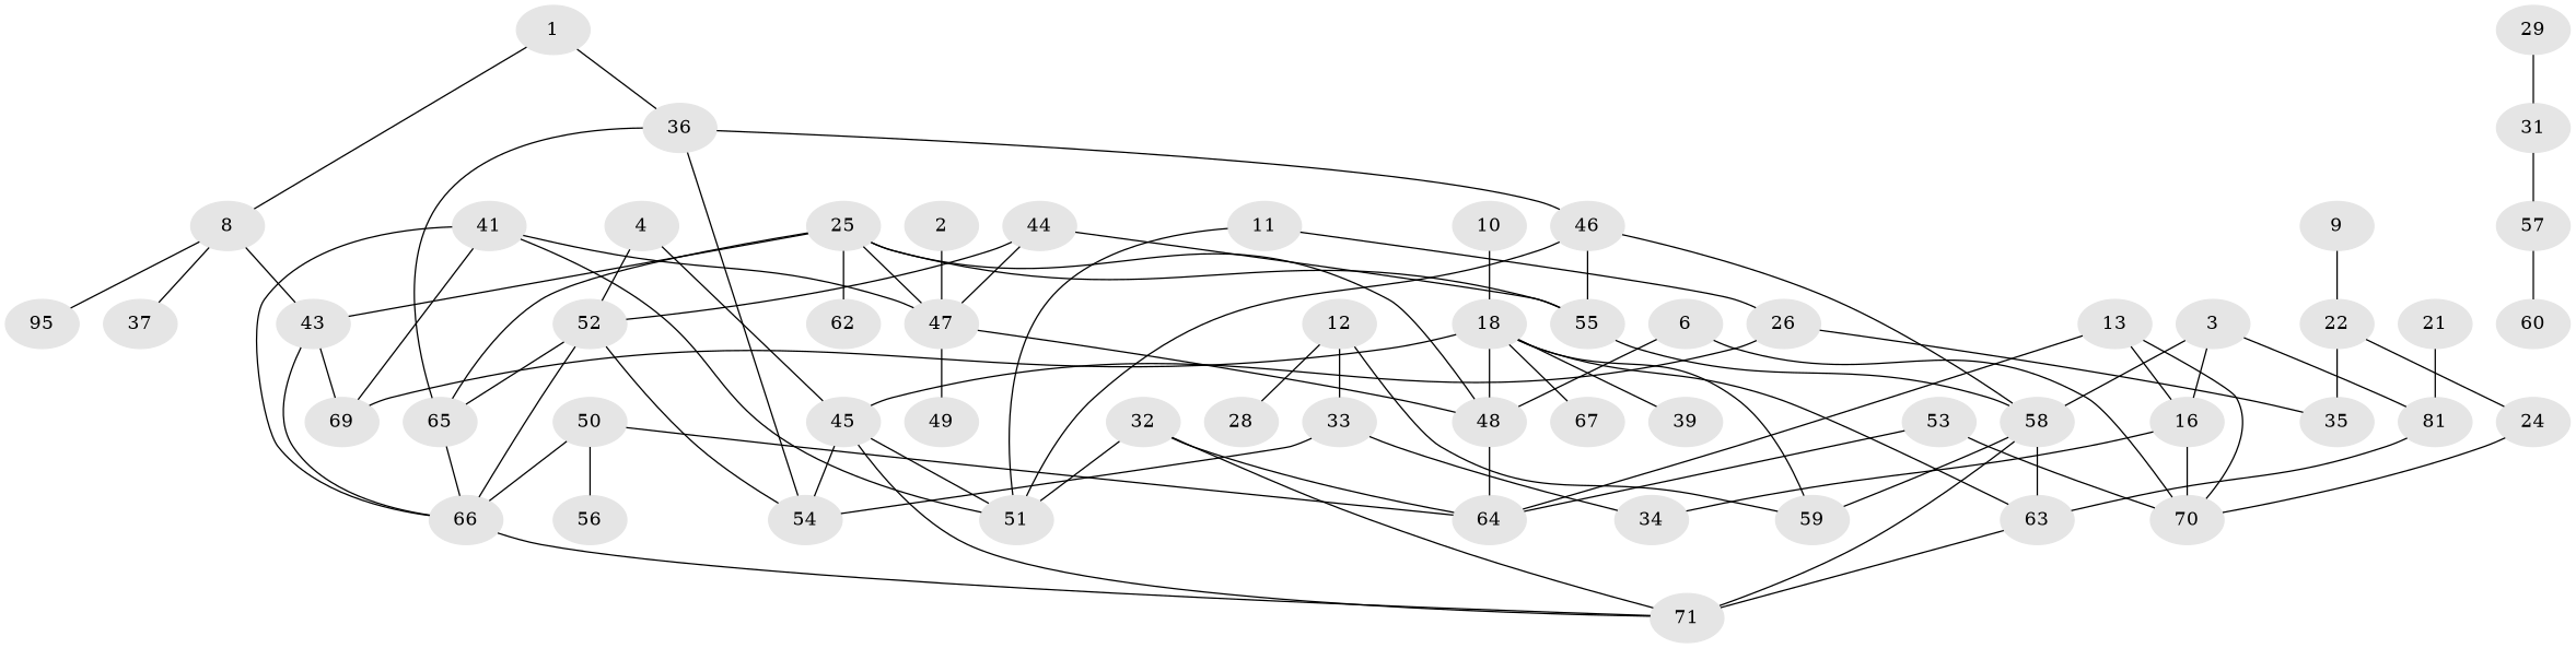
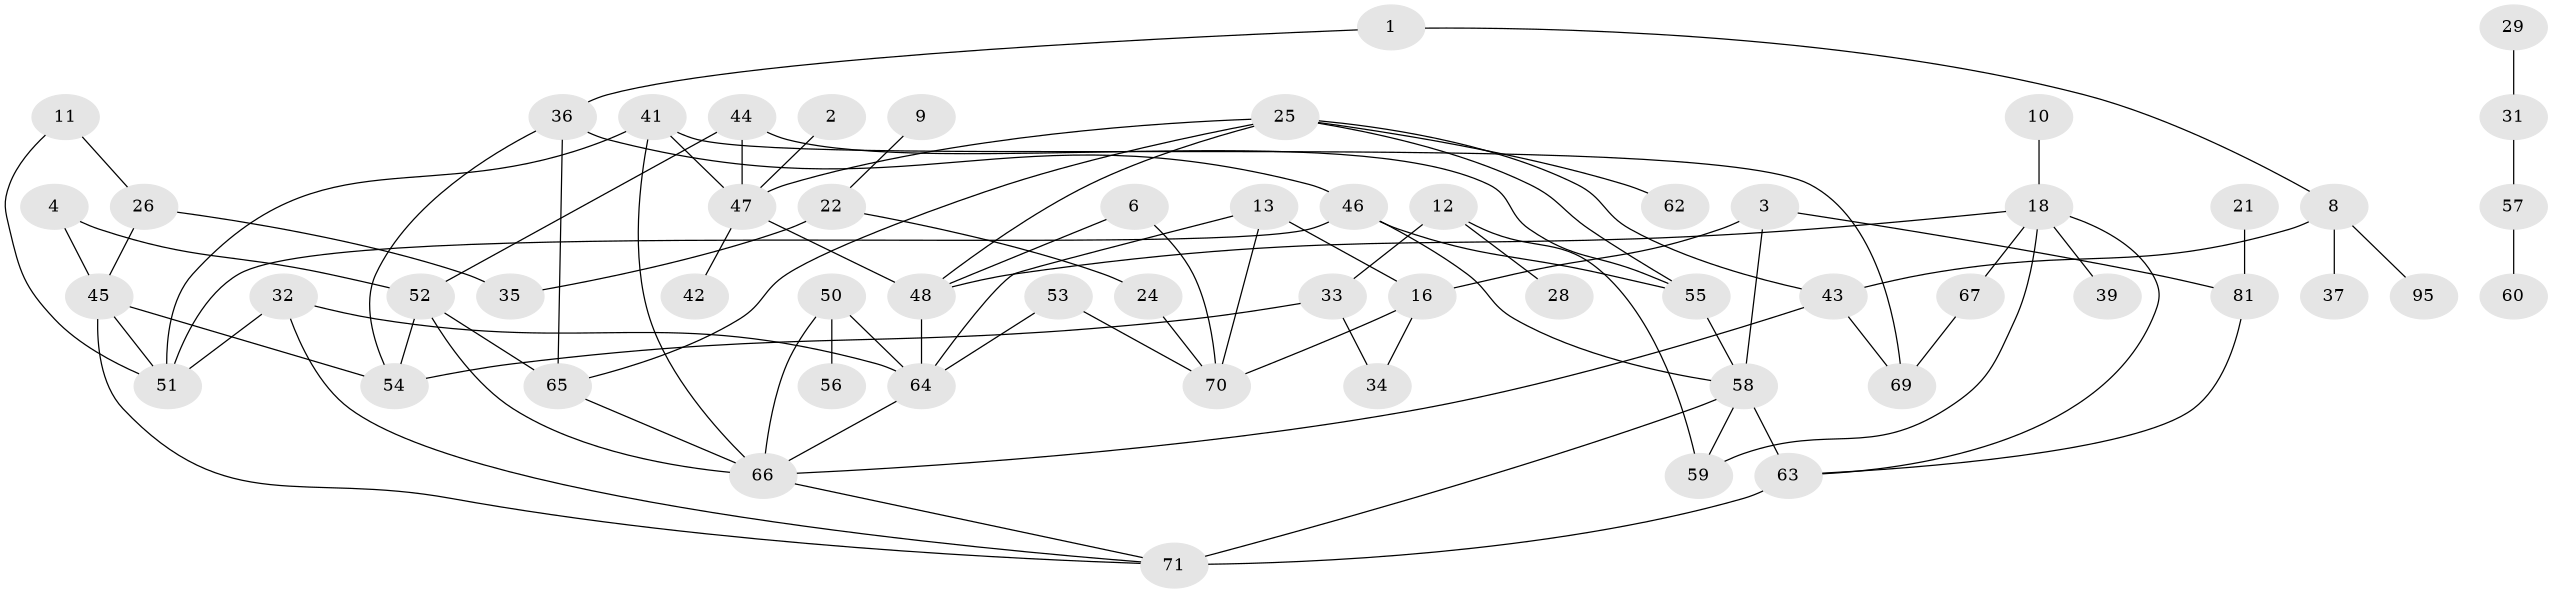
  graph {
    node [color=gray90 style=filled]
    edge [weight=1.0]
    1
    8
    36
    n4 [label=95]
    37
    43
    65
    54
    46
    2
    47
    48
-   49
+   49 [label=42]
    3
    16
    58
    n17 [label=81]
    70
    34
    59
    63
    71
    4
    45
    52
    51
    66
    6
    64
    69
    9
    22
    24
    35
    10
    18
    39
    67
    11
    26
    12
    28
    33
    13
    21
    25
    55
    62
    29
    31
    57
    60
    32
    41
    44
    50
    56
    53
    1 -- 8
    1 -- 36
    8 -- n4
    8 -- 37
    8 -- 43
    36 -- 65
    36 -- 54
    36 -- 46
    43 -- 66
    43 -- 69
    65 -- 66
    46 -- 58
    46 -- 51
    46 -- 55
    2 -- 47
    47 -- 48
    47 -- 49
    48 -- 64
    3 -- 16
    3 -- 58
    3 -- n17
    16 -- 70
    16 -- 34
    58 -- 59
    58 -- 63 [weight=2.0]
    58 -- 71 [weight=2.0]
    n17 -- 63
    63 -- 71
    4 -- 45
    4 -- 52
    45 -- 54
    45 -- 71
    45 -- 51
    52 -- 65
    52 -- 54
    52 -- 66
    66 -- 71
    6 -- 48
    6 -- 70
+   64 -- 66
    9 -- 22
    22 -- 24
    22 -- 35
    24 -- 70
    10 -- 18
    18 -- 48
    18 -- 59
    18 -- 63
    18 -- 39
    18 -- 67
-   18 -- 69
+   67 -- 69
    11 -- 51
    11 -- 26
    26 -- 45
    26 -- 35
    12 -- 59
    12 -- 28
    12 -- 33
    33 -- 54
    33 -- 34
    13 -- 16
    13 -- 70
    13 -- 64
    21 -- n17
    25 -- 43
    25 -- 65
    25 -- 47
    25 -- 48
    25 -- 55
    25 -- 62
    55 -- 58
    29 -- 31
    31 -- 57
    57 -- 60
    32 -- 71
    32 -- 51
    32 -- 64
    41 -- 47
    41 -- 51
    41 -- 66
    41 -- 69
    44 -- 47
    44 -- 52
    44 -- 55
    50 -- 66
    50 -- 64
    50 -- 56
    53 -- 70
    53 -- 64
  }
